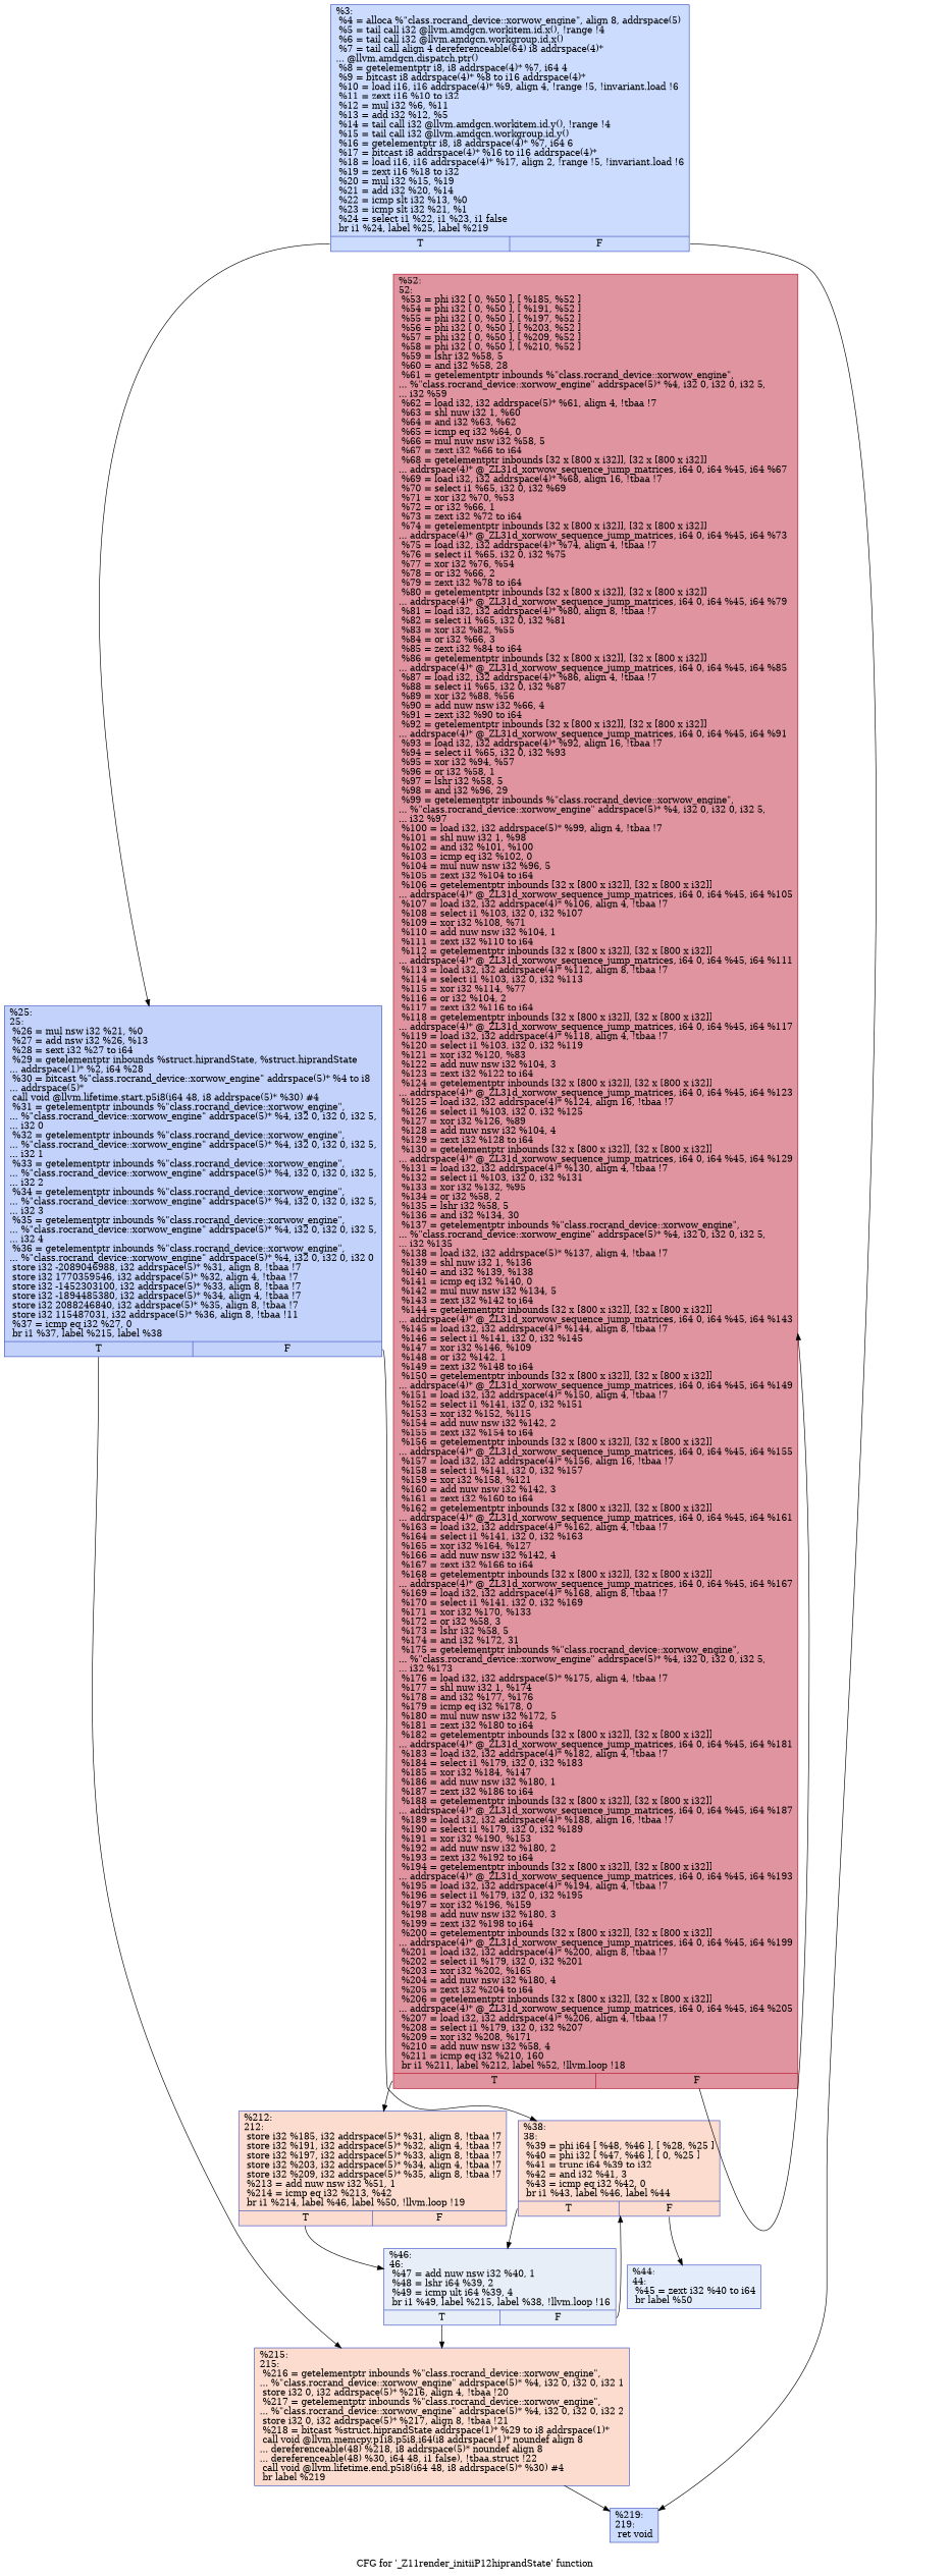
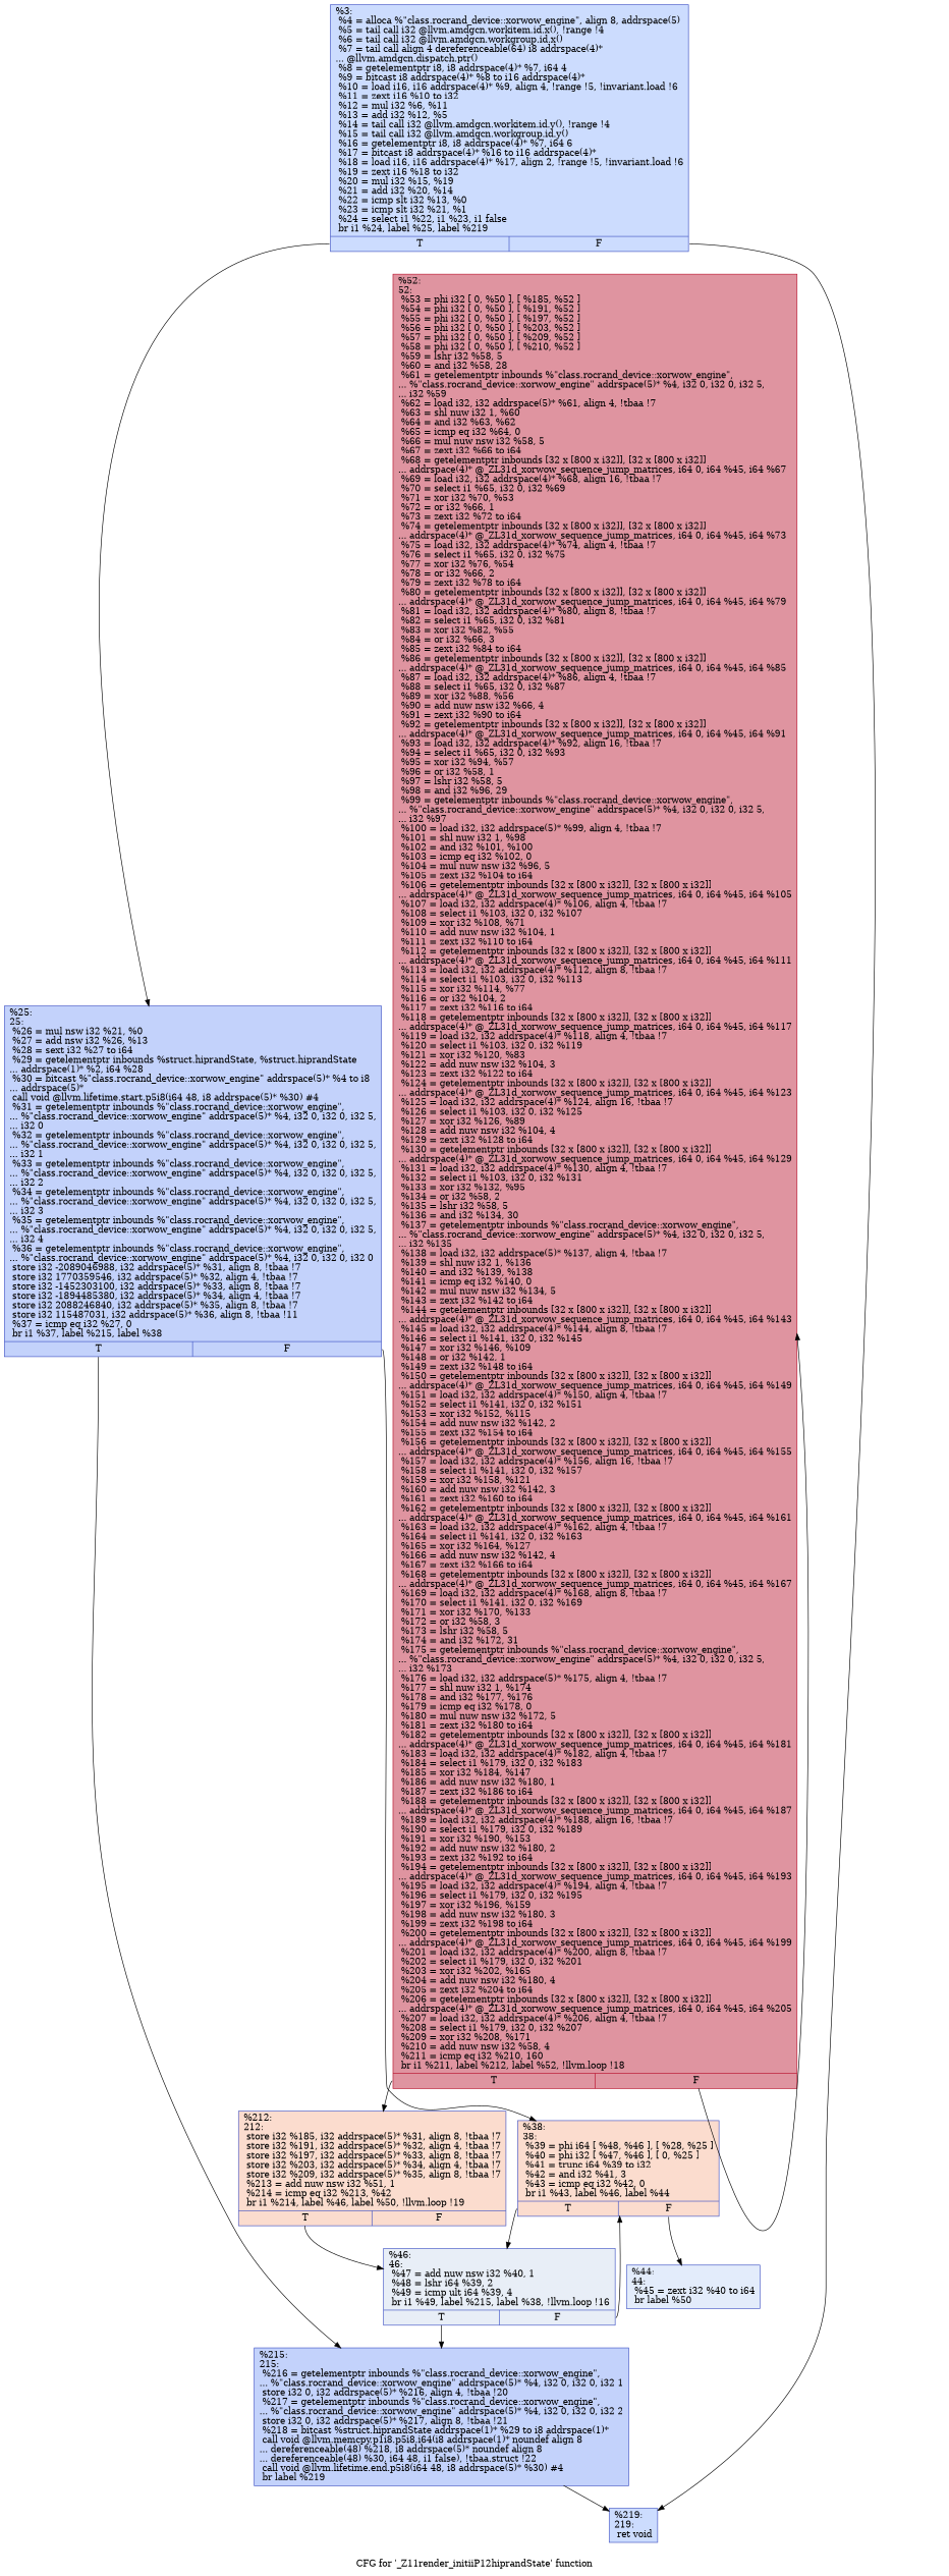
  digraph {
    label="CFG for '_Z11render_initiiP12hiprandState' function"
    node [color="#3d50c3ff" fillcolor="#8caffe70" shape=record style=filled]
    edge [tailport=s0]
    n1 [label="{%3:\l  %4 = alloca %\"class.rocrand_device::xorwow_engine\", align 8, addrspace(5)\l  %5 = tail call i32 @llvm.amdgcn.workitem.id.x(), !range !4\l  %6 = tail call i32 @llvm.amdgcn.workgroup.id.x()\l  %7 = tail call align 4 dereferenceable(64) i8 addrspace(4)*\l... @llvm.amdgcn.dispatch.ptr()\l  %8 = getelementptr i8, i8 addrspace(4)* %7, i64 4\l  %9 = bitcast i8 addrspace(4)* %8 to i16 addrspace(4)*\l  %10 = load i16, i16 addrspace(4)* %9, align 4, !range !5, !invariant.load !6\l  %11 = zext i16 %10 to i32\l  %12 = mul i32 %6, %11\l  %13 = add i32 %12, %5\l  %14 = tail call i32 @llvm.amdgcn.workitem.id.y(), !range !4\l  %15 = tail call i32 @llvm.amdgcn.workgroup.id.y()\l  %16 = getelementptr i8, i8 addrspace(4)* %7, i64 6\l  %17 = bitcast i8 addrspace(4)* %16 to i16 addrspace(4)*\l  %18 = load i16, i16 addrspace(4)* %17, align 2, !range !5, !invariant.load !6\l  %19 = zext i16 %18 to i32\l  %20 = mul i32 %15, %19\l  %21 = add i32 %20, %14\l  %22 = icmp slt i32 %13, %0\l  %23 = icmp slt i32 %21, %1\l  %24 = select i1 %22, i1 %23, i1 false\l  br i1 %24, label %25, label %219\l|{<s0>T|<s1>F}}"]
    n2 [fillcolor="#779af770" label="{%25:\l25:                                               \l  %26 = mul nsw i32 %21, %0\l  %27 = add nsw i32 %26, %13\l  %28 = sext i32 %27 to i64\l  %29 = getelementptr inbounds %struct.hiprandState, %struct.hiprandState\l... addrspace(1)* %2, i64 %28\l  %30 = bitcast %\"class.rocrand_device::xorwow_engine\" addrspace(5)* %4 to i8\l... addrspace(5)*\l  call void @llvm.lifetime.start.p5i8(i64 48, i8 addrspace(5)* %30) #4\l  %31 = getelementptr inbounds %\"class.rocrand_device::xorwow_engine\",\l... %\"class.rocrand_device::xorwow_engine\" addrspace(5)* %4, i32 0, i32 0, i32 5,\l... i32 0\l  %32 = getelementptr inbounds %\"class.rocrand_device::xorwow_engine\",\l... %\"class.rocrand_device::xorwow_engine\" addrspace(5)* %4, i32 0, i32 0, i32 5,\l... i32 1\l  %33 = getelementptr inbounds %\"class.rocrand_device::xorwow_engine\",\l... %\"class.rocrand_device::xorwow_engine\" addrspace(5)* %4, i32 0, i32 0, i32 5,\l... i32 2\l  %34 = getelementptr inbounds %\"class.rocrand_device::xorwow_engine\",\l... %\"class.rocrand_device::xorwow_engine\" addrspace(5)* %4, i32 0, i32 0, i32 5,\l... i32 3\l  %35 = getelementptr inbounds %\"class.rocrand_device::xorwow_engine\",\l... %\"class.rocrand_device::xorwow_engine\" addrspace(5)* %4, i32 0, i32 0, i32 5,\l... i32 4\l  %36 = getelementptr inbounds %\"class.rocrand_device::xorwow_engine\",\l... %\"class.rocrand_device::xorwow_engine\" addrspace(5)* %4, i32 0, i32 0, i32 0\l  store i32 -2089046988, i32 addrspace(5)* %31, align 8, !tbaa !7\l  store i32 1770359546, i32 addrspace(5)* %32, align 4, !tbaa !7\l  store i32 -1452303100, i32 addrspace(5)* %33, align 8, !tbaa !7\l  store i32 -1894485380, i32 addrspace(5)* %34, align 4, !tbaa !7\l  store i32 2088246840, i32 addrspace(5)* %35, align 8, !tbaa !7\l  store i32 115487031, i32 addrspace(5)* %36, align 8, !tbaa !11\l  %37 = icmp eq i32 %27, 0\l  br i1 %37, label %215, label %38\l|{<s0>T|<s1>F}}"]
    n3 [label="{%219:\l219:                                              \l  ret void\l}"]
-   n4 [fillcolor="#f7af9170" label="{%215:\l215:                                              \l  %216 = getelementptr inbounds %\"class.rocrand_device::xorwow_engine\",\l... %\"class.rocrand_device::xorwow_engine\" addrspace(5)* %4, i32 0, i32 0, i32 1\l  store i32 0, i32 addrspace(5)* %216, align 4, !tbaa !20\l  %217 = getelementptr inbounds %\"class.rocrand_device::xorwow_engine\",\l... %\"class.rocrand_device::xorwow_engine\" addrspace(5)* %4, i32 0, i32 0, i32 2\l  store i32 0, i32 addrspace(5)* %217, align 8, !tbaa !21\l  %218 = bitcast %struct.hiprandState addrspace(1)* %29 to i8 addrspace(1)*\l  call void @llvm.memcpy.p1i8.p5i8.i64(i8 addrspace(1)* noundef align 8\l... dereferenceable(48) %218, i8 addrspace(5)* noundef align 8\l... dereferenceable(48) %30, i64 48, i1 false), !tbaa.struct !22\l  call void @llvm.lifetime.end.p5i8(i64 48, i8 addrspace(5)* %30) #4\l  br label %219\l}"]
+   n4 [fillcolor="#779af770" label="{%215:\l215:                                              \l  %216 = getelementptr inbounds %\"class.rocrand_device::xorwow_engine\",\l... %\"class.rocrand_device::xorwow_engine\" addrspace(5)* %4, i32 0, i32 0, i32 1\l  store i32 0, i32 addrspace(5)* %216, align 4, !tbaa !20\l  %217 = getelementptr inbounds %\"class.rocrand_device::xorwow_engine\",\l... %\"class.rocrand_device::xorwow_engine\" addrspace(5)* %4, i32 0, i32 0, i32 2\l  store i32 0, i32 addrspace(5)* %217, align 8, !tbaa !21\l  %218 = bitcast %struct.hiprandState addrspace(1)* %29 to i8 addrspace(1)*\l  call void @llvm.memcpy.p1i8.p5i8.i64(i8 addrspace(1)* noundef align 8\l... dereferenceable(48) %218, i8 addrspace(5)* noundef align 8\l... dereferenceable(48) %30, i64 48, i1 false), !tbaa.struct !22\l  call void @llvm.lifetime.end.p5i8(i64 48, i8 addrspace(5)* %30) #4\l  br label %219\l}"]
    n5 [fillcolor="#f7af9170" label="{%38:\l38:                                               \l  %39 = phi i64 [ %48, %46 ], [ %28, %25 ]\l  %40 = phi i32 [ %47, %46 ], [ 0, %25 ]\l  %41 = trunc i64 %39 to i32\l  %42 = and i32 %41, 3\l  %43 = icmp eq i32 %42, 0\l  br i1 %43, label %46, label %44\l|{<s0>T|<s1>F}}"]
    n6 [fillcolor="#cbd8ee70" label="{%46:\l46:                                               \l  %47 = add nuw nsw i32 %40, 1\l  %48 = lshr i64 %39, 2\l  %49 = icmp ult i64 %39, 4\l  br i1 %49, label %215, label %38, !llvm.loop !16\l|{<s0>T|<s1>F}}"]
    n7 [fillcolor="#bfd3f670" label="{%44:\l44:                                               \l  %45 = zext i32 %40 to i64\l  br label %50\l}"]
    n8 [color="#b70d28ff" fillcolor="#b70d2870" label="{%52:\l52:                                               \l  %53 = phi i32 [ 0, %50 ], [ %185, %52 ]\l  %54 = phi i32 [ 0, %50 ], [ %191, %52 ]\l  %55 = phi i32 [ 0, %50 ], [ %197, %52 ]\l  %56 = phi i32 [ 0, %50 ], [ %203, %52 ]\l  %57 = phi i32 [ 0, %50 ], [ %209, %52 ]\l  %58 = phi i32 [ 0, %50 ], [ %210, %52 ]\l  %59 = lshr i32 %58, 5\l  %60 = and i32 %58, 28\l  %61 = getelementptr inbounds %\"class.rocrand_device::xorwow_engine\",\l... %\"class.rocrand_device::xorwow_engine\" addrspace(5)* %4, i32 0, i32 0, i32 5,\l... i32 %59\l  %62 = load i32, i32 addrspace(5)* %61, align 4, !tbaa !7\l  %63 = shl nuw i32 1, %60\l  %64 = and i32 %63, %62\l  %65 = icmp eq i32 %64, 0\l  %66 = mul nuw nsw i32 %58, 5\l  %67 = zext i32 %66 to i64\l  %68 = getelementptr inbounds [32 x [800 x i32]], [32 x [800 x i32]]\l... addrspace(4)* @_ZL31d_xorwow_sequence_jump_matrices, i64 0, i64 %45, i64 %67\l  %69 = load i32, i32 addrspace(4)* %68, align 16, !tbaa !7\l  %70 = select i1 %65, i32 0, i32 %69\l  %71 = xor i32 %70, %53\l  %72 = or i32 %66, 1\l  %73 = zext i32 %72 to i64\l  %74 = getelementptr inbounds [32 x [800 x i32]], [32 x [800 x i32]]\l... addrspace(4)* @_ZL31d_xorwow_sequence_jump_matrices, i64 0, i64 %45, i64 %73\l  %75 = load i32, i32 addrspace(4)* %74, align 4, !tbaa !7\l  %76 = select i1 %65, i32 0, i32 %75\l  %77 = xor i32 %76, %54\l  %78 = or i32 %66, 2\l  %79 = zext i32 %78 to i64\l  %80 = getelementptr inbounds [32 x [800 x i32]], [32 x [800 x i32]]\l... addrspace(4)* @_ZL31d_xorwow_sequence_jump_matrices, i64 0, i64 %45, i64 %79\l  %81 = load i32, i32 addrspace(4)* %80, align 8, !tbaa !7\l  %82 = select i1 %65, i32 0, i32 %81\l  %83 = xor i32 %82, %55\l  %84 = or i32 %66, 3\l  %85 = zext i32 %84 to i64\l  %86 = getelementptr inbounds [32 x [800 x i32]], [32 x [800 x i32]]\l... addrspace(4)* @_ZL31d_xorwow_sequence_jump_matrices, i64 0, i64 %45, i64 %85\l  %87 = load i32, i32 addrspace(4)* %86, align 4, !tbaa !7\l  %88 = select i1 %65, i32 0, i32 %87\l  %89 = xor i32 %88, %56\l  %90 = add nuw nsw i32 %66, 4\l  %91 = zext i32 %90 to i64\l  %92 = getelementptr inbounds [32 x [800 x i32]], [32 x [800 x i32]]\l... addrspace(4)* @_ZL31d_xorwow_sequence_jump_matrices, i64 0, i64 %45, i64 %91\l  %93 = load i32, i32 addrspace(4)* %92, align 16, !tbaa !7\l  %94 = select i1 %65, i32 0, i32 %93\l  %95 = xor i32 %94, %57\l  %96 = or i32 %58, 1\l  %97 = lshr i32 %58, 5\l  %98 = and i32 %96, 29\l  %99 = getelementptr inbounds %\"class.rocrand_device::xorwow_engine\",\l... %\"class.rocrand_device::xorwow_engine\" addrspace(5)* %4, i32 0, i32 0, i32 5,\l... i32 %97\l  %100 = load i32, i32 addrspace(5)* %99, align 4, !tbaa !7\l  %101 = shl nuw i32 1, %98\l  %102 = and i32 %101, %100\l  %103 = icmp eq i32 %102, 0\l  %104 = mul nuw nsw i32 %96, 5\l  %105 = zext i32 %104 to i64\l  %106 = getelementptr inbounds [32 x [800 x i32]], [32 x [800 x i32]]\l... addrspace(4)* @_ZL31d_xorwow_sequence_jump_matrices, i64 0, i64 %45, i64 %105\l  %107 = load i32, i32 addrspace(4)* %106, align 4, !tbaa !7\l  %108 = select i1 %103, i32 0, i32 %107\l  %109 = xor i32 %108, %71\l  %110 = add nuw nsw i32 %104, 1\l  %111 = zext i32 %110 to i64\l  %112 = getelementptr inbounds [32 x [800 x i32]], [32 x [800 x i32]]\l... addrspace(4)* @_ZL31d_xorwow_sequence_jump_matrices, i64 0, i64 %45, i64 %111\l  %113 = load i32, i32 addrspace(4)* %112, align 8, !tbaa !7\l  %114 = select i1 %103, i32 0, i32 %113\l  %115 = xor i32 %114, %77\l  %116 = or i32 %104, 2\l  %117 = zext i32 %116 to i64\l  %118 = getelementptr inbounds [32 x [800 x i32]], [32 x [800 x i32]]\l... addrspace(4)* @_ZL31d_xorwow_sequence_jump_matrices, i64 0, i64 %45, i64 %117\l  %119 = load i32, i32 addrspace(4)* %118, align 4, !tbaa !7\l  %120 = select i1 %103, i32 0, i32 %119\l  %121 = xor i32 %120, %83\l  %122 = add nuw nsw i32 %104, 3\l  %123 = zext i32 %122 to i64\l  %124 = getelementptr inbounds [32 x [800 x i32]], [32 x [800 x i32]]\l... addrspace(4)* @_ZL31d_xorwow_sequence_jump_matrices, i64 0, i64 %45, i64 %123\l  %125 = load i32, i32 addrspace(4)* %124, align 16, !tbaa !7\l  %126 = select i1 %103, i32 0, i32 %125\l  %127 = xor i32 %126, %89\l  %128 = add nuw nsw i32 %104, 4\l  %129 = zext i32 %128 to i64\l  %130 = getelementptr inbounds [32 x [800 x i32]], [32 x [800 x i32]]\l... addrspace(4)* @_ZL31d_xorwow_sequence_jump_matrices, i64 0, i64 %45, i64 %129\l  %131 = load i32, i32 addrspace(4)* %130, align 4, !tbaa !7\l  %132 = select i1 %103, i32 0, i32 %131\l  %133 = xor i32 %132, %95\l  %134 = or i32 %58, 2\l  %135 = lshr i32 %58, 5\l  %136 = and i32 %134, 30\l  %137 = getelementptr inbounds %\"class.rocrand_device::xorwow_engine\",\l... %\"class.rocrand_device::xorwow_engine\" addrspace(5)* %4, i32 0, i32 0, i32 5,\l... i32 %135\l  %138 = load i32, i32 addrspace(5)* %137, align 4, !tbaa !7\l  %139 = shl nuw i32 1, %136\l  %140 = and i32 %139, %138\l  %141 = icmp eq i32 %140, 0\l  %142 = mul nuw nsw i32 %134, 5\l  %143 = zext i32 %142 to i64\l  %144 = getelementptr inbounds [32 x [800 x i32]], [32 x [800 x i32]]\l... addrspace(4)* @_ZL31d_xorwow_sequence_jump_matrices, i64 0, i64 %45, i64 %143\l  %145 = load i32, i32 addrspace(4)* %144, align 8, !tbaa !7\l  %146 = select i1 %141, i32 0, i32 %145\l  %147 = xor i32 %146, %109\l  %148 = or i32 %142, 1\l  %149 = zext i32 %148 to i64\l  %150 = getelementptr inbounds [32 x [800 x i32]], [32 x [800 x i32]]\l... addrspace(4)* @_ZL31d_xorwow_sequence_jump_matrices, i64 0, i64 %45, i64 %149\l  %151 = load i32, i32 addrspace(4)* %150, align 4, !tbaa !7\l  %152 = select i1 %141, i32 0, i32 %151\l  %153 = xor i32 %152, %115\l  %154 = add nuw nsw i32 %142, 2\l  %155 = zext i32 %154 to i64\l  %156 = getelementptr inbounds [32 x [800 x i32]], [32 x [800 x i32]]\l... addrspace(4)* @_ZL31d_xorwow_sequence_jump_matrices, i64 0, i64 %45, i64 %155\l  %157 = load i32, i32 addrspace(4)* %156, align 16, !tbaa !7\l  %158 = select i1 %141, i32 0, i32 %157\l  %159 = xor i32 %158, %121\l  %160 = add nuw nsw i32 %142, 3\l  %161 = zext i32 %160 to i64\l  %162 = getelementptr inbounds [32 x [800 x i32]], [32 x [800 x i32]]\l... addrspace(4)* @_ZL31d_xorwow_sequence_jump_matrices, i64 0, i64 %45, i64 %161\l  %163 = load i32, i32 addrspace(4)* %162, align 4, !tbaa !7\l  %164 = select i1 %141, i32 0, i32 %163\l  %165 = xor i32 %164, %127\l  %166 = add nuw nsw i32 %142, 4\l  %167 = zext i32 %166 to i64\l  %168 = getelementptr inbounds [32 x [800 x i32]], [32 x [800 x i32]]\l... addrspace(4)* @_ZL31d_xorwow_sequence_jump_matrices, i64 0, i64 %45, i64 %167\l  %169 = load i32, i32 addrspace(4)* %168, align 8, !tbaa !7\l  %170 = select i1 %141, i32 0, i32 %169\l  %171 = xor i32 %170, %133\l  %172 = or i32 %58, 3\l  %173 = lshr i32 %58, 5\l  %174 = and i32 %172, 31\l  %175 = getelementptr inbounds %\"class.rocrand_device::xorwow_engine\",\l... %\"class.rocrand_device::xorwow_engine\" addrspace(5)* %4, i32 0, i32 0, i32 5,\l... i32 %173\l  %176 = load i32, i32 addrspace(5)* %175, align 4, !tbaa !7\l  %177 = shl nuw i32 1, %174\l  %178 = and i32 %177, %176\l  %179 = icmp eq i32 %178, 0\l  %180 = mul nuw nsw i32 %172, 5\l  %181 = zext i32 %180 to i64\l  %182 = getelementptr inbounds [32 x [800 x i32]], [32 x [800 x i32]]\l... addrspace(4)* @_ZL31d_xorwow_sequence_jump_matrices, i64 0, i64 %45, i64 %181\l  %183 = load i32, i32 addrspace(4)* %182, align 4, !tbaa !7\l  %184 = select i1 %179, i32 0, i32 %183\l  %185 = xor i32 %184, %147\l  %186 = add nuw nsw i32 %180, 1\l  %187 = zext i32 %186 to i64\l  %188 = getelementptr inbounds [32 x [800 x i32]], [32 x [800 x i32]]\l... addrspace(4)* @_ZL31d_xorwow_sequence_jump_matrices, i64 0, i64 %45, i64 %187\l  %189 = load i32, i32 addrspace(4)* %188, align 16, !tbaa !7\l  %190 = select i1 %179, i32 0, i32 %189\l  %191 = xor i32 %190, %153\l  %192 = add nuw nsw i32 %180, 2\l  %193 = zext i32 %192 to i64\l  %194 = getelementptr inbounds [32 x [800 x i32]], [32 x [800 x i32]]\l... addrspace(4)* @_ZL31d_xorwow_sequence_jump_matrices, i64 0, i64 %45, i64 %193\l  %195 = load i32, i32 addrspace(4)* %194, align 4, !tbaa !7\l  %196 = select i1 %179, i32 0, i32 %195\l  %197 = xor i32 %196, %159\l  %198 = add nuw nsw i32 %180, 3\l  %199 = zext i32 %198 to i64\l  %200 = getelementptr inbounds [32 x [800 x i32]], [32 x [800 x i32]]\l... addrspace(4)* @_ZL31d_xorwow_sequence_jump_matrices, i64 0, i64 %45, i64 %199\l  %201 = load i32, i32 addrspace(4)* %200, align 8, !tbaa !7\l  %202 = select i1 %179, i32 0, i32 %201\l  %203 = xor i32 %202, %165\l  %204 = add nuw nsw i32 %180, 4\l  %205 = zext i32 %204 to i64\l  %206 = getelementptr inbounds [32 x [800 x i32]], [32 x [800 x i32]]\l... addrspace(4)* @_ZL31d_xorwow_sequence_jump_matrices, i64 0, i64 %45, i64 %205\l  %207 = load i32, i32 addrspace(4)* %206, align 4, !tbaa !7\l  %208 = select i1 %179, i32 0, i32 %207\l  %209 = xor i32 %208, %171\l  %210 = add nuw nsw i32 %58, 4\l  %211 = icmp eq i32 %210, 160\l  br i1 %211, label %212, label %52, !llvm.loop !18\l|{<s0>T|<s1>F}}"]
    n9 [fillcolor="#f7af9170" label="{%212:\l212:                                              \l  store i32 %185, i32 addrspace(5)* %31, align 8, !tbaa !7\l  store i32 %191, i32 addrspace(5)* %32, align 4, !tbaa !7\l  store i32 %197, i32 addrspace(5)* %33, align 8, !tbaa !7\l  store i32 %203, i32 addrspace(5)* %34, align 4, !tbaa !7\l  store i32 %209, i32 addrspace(5)* %35, align 8, !tbaa !7\l  %213 = add nuw nsw i32 %51, 1\l  %214 = icmp eq i32 %213, %42\l  br i1 %214, label %46, label %50, !llvm.loop !19\l|{<s0>T|<s1>F}}"]
    n1 -> n2
    n1 -> n3 [tailport=s1]
    n2 -> n4
    n2 -> n5 [tailport=s1]
    n4 -> n3
    n5 -> n6
    n5 -> n7 [tailport=s1]
    n6 -> n4
    n6 -> n5 [tailport=s1]
    n8 -> n8 [tailport=s1]
    n8 -> n9
    n9 -> n6
  }
